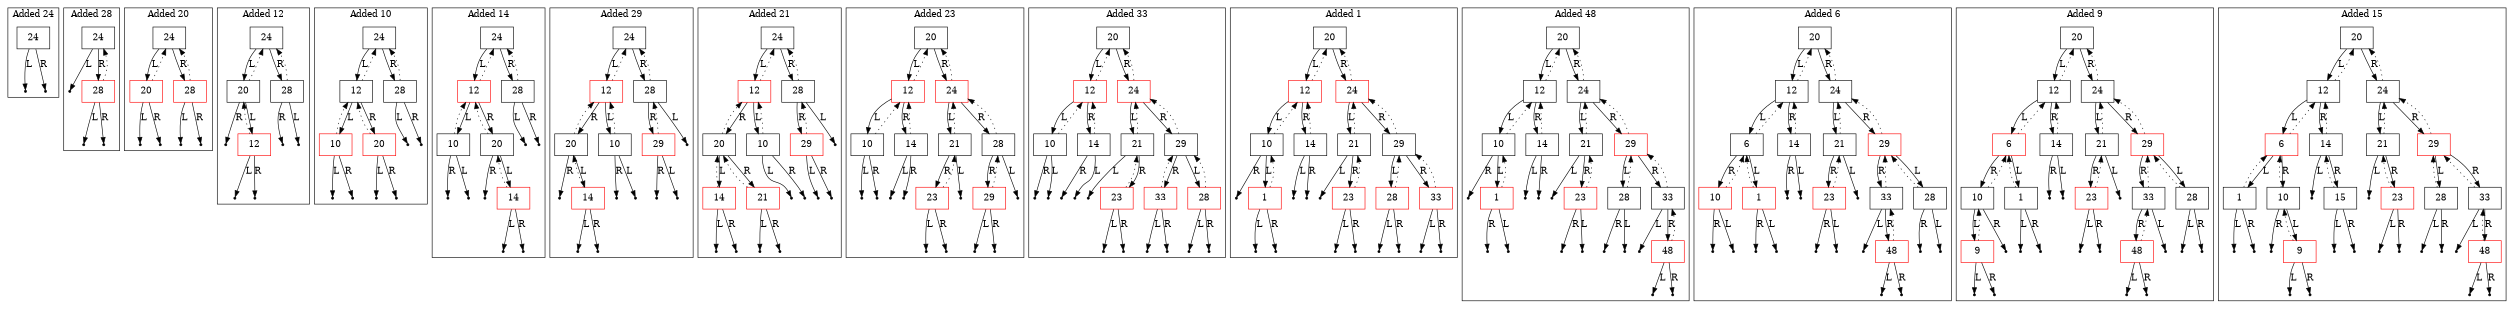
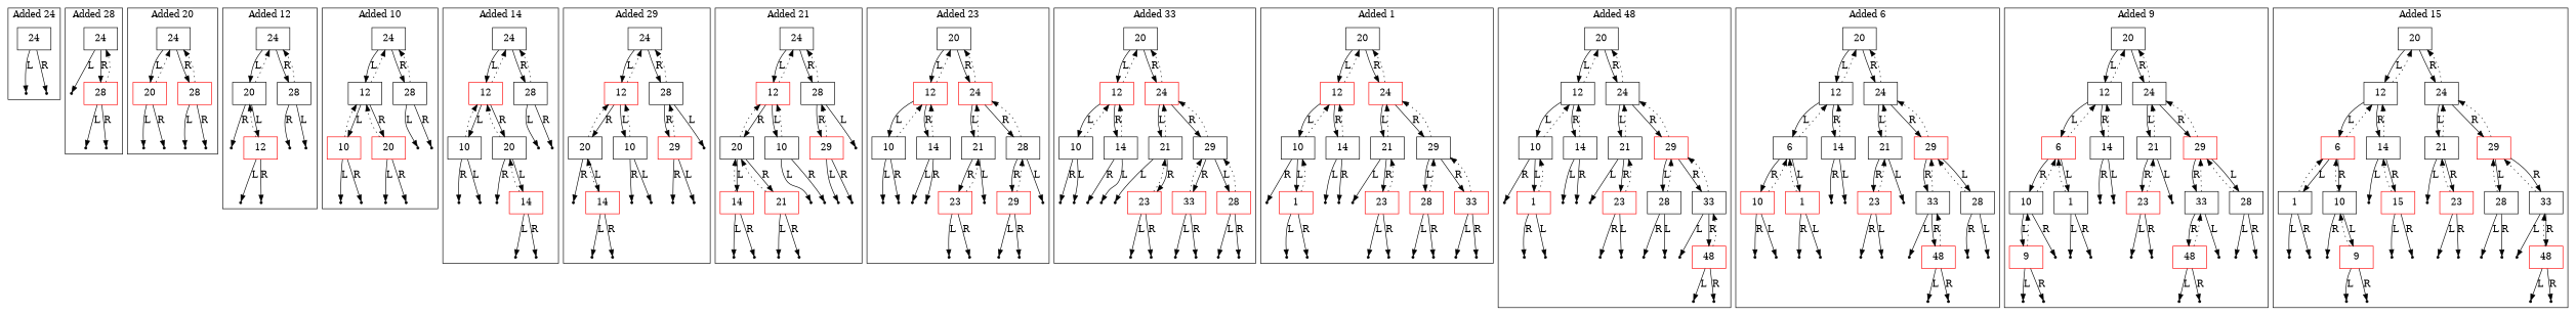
  digraph {
    node [color=black shape=point]
    n1 [label="{24}" shape=record]
    n2 [label=Null]
    n3 [label=Null]
    n4 [label="{24}" shape=record]
    n5 [label=Null]
    n6 [color=red label="{28}" shape=record]
    n7 [label=Null]
    n8 [label=Null]
    n9 [label="{24}" shape=record]
    n10 [color=red label="{20}" shape=record]
    n11 [color=red label="{28}" shape=record]
    n12 [label=Null]
    n13 [label=Null]
    n14 [label=Null]
    n15 [label=Null]
    n16 [label="{24}" shape=record]
    n17 [label="{20}" shape=record]
    n18 [label="{28}" shape=record]
    n19 [label=Null]
    n20 [color=red label="{12}" shape=record]
    n21 [label=Null]
    n22 [label=Null]
    n23 [label=Null]
    n24 [label=Null]
    n25 [label="{24}" shape=record]
    n26 [label="{12}" shape=record]
    n27 [label="{28}" shape=record]
    n28 [color=red label="{10}" shape=record]
    n29 [color=red label="{20}" shape=record]
    n30 [label=Null]
    n31 [label=Null]
    n32 [label=Null]
    n33 [label=Null]
    n34 [label=Null]
    n35 [label=Null]
    n36 [label="{24}" shape=record]
    n37 [color=red label="{12}" shape=record]
    n38 [label="{28}" shape=record]
    n39 [label="{10}" shape=record]
    n40 [label="{20}" shape=record]
    n41 [label=Null]
    n42 [label=Null]
    n43 [label=Null]
    n44 [color=red label="{14}" shape=record]
    n45 [label=Null]
    n46 [label=Null]
    n47 [label=Null]
    n48 [label=Null]
    n49 [label="{24}" shape=record]
    n50 [color=red label="{12}" shape=record]
    n51 [label="{28}" shape=record]
    n52 [label="{10}" shape=record]
    n53 [label="{20}" shape=record]
    n54 [label=Null]
    n55 [label=Null]
    n56 [label=Null]
    n57 [color=red label="{14}" shape=record]
    n58 [label=Null]
    n59 [label=Null]
    n60 [label=Null]
    n61 [color=red label="{29}" shape=record]
    n62 [label=Null]
    n63 [label=Null]
    n64 [label="{24}" shape=record]
    n65 [color=red label="{12}" shape=record]
    n66 [label="{28}" shape=record]
    n67 [label="{10}" shape=record]
    n68 [label="{20}" shape=record]
    n69 [label=Null]
    n70 [label=Null]
    n71 [color=red label="{14}" shape=record]
    n72 [color=red label="{21}" shape=record]
    n73 [label=Null]
    n74 [label=Null]
    n75 [label=Null]
    n76 [label=Null]
    n77 [label=Null]
    n78 [color=red label="{29}" shape=record]
    n79 [label=Null]
    n80 [label=Null]
    n81 [label="{20}" shape=record]
    n82 [color=red label="{12}" shape=record]
    n83 [color=red label="{24}" shape=record]
    n84 [label="{10}" shape=record]
    n85 [label="{14}" shape=record]
    n86 [label=Null]
    n87 [label=Null]
    n88 [label=Null]
    n89 [label=Null]
    n90 [label="{21}" shape=record]
    n91 [label="{28}" shape=record]
    n92 [label=Null]
    n93 [color=red label="{23}" shape=record]
    n94 [label=Null]
    n95 [label=Null]
    n96 [label=Null]
    n97 [color=red label="{29}" shape=record]
    n98 [label=Null]
    n99 [label=Null]
    n100 [label="{20}" shape=record]
    n101 [color=red label="{12}" shape=record]
    n102 [color=red label="{24}" shape=record]
    n103 [label="{10}" shape=record]
    n104 [label="{14}" shape=record]
    n105 [label=Null]
    n106 [label=Null]
    n107 [label=Null]
    n108 [label=Null]
    n109 [label="{21}" shape=record]
    n110 [label="{29}" shape=record]
    n111 [label=Null]
    n112 [color=red label="{23}" shape=record]
    n113 [label=Null]
    n114 [label=Null]
    n115 [color=red label="{28}" shape=record]
    n116 [color=red label="{33}" shape=record]
    n117 [label=Null]
    n118 [label=Null]
    n119 [label=Null]
    n120 [label=Null]
    n121 [label="{20}" shape=record]
    n122 [color=red label="{12}" shape=record]
    n123 [color=red label="{24}" shape=record]
    n124 [label="{10}" shape=record]
    n125 [label="{14}" shape=record]
    n126 [label=Null]
    n127 [color=red label="{1}" shape=record]
    n128 [label=Null]
    n129 [label=Null]
    n130 [label=Null]
    n131 [label=Null]
    n132 [label="{21}" shape=record]
    n133 [label="{29}" shape=record]
    n134 [label=Null]
    n135 [color=red label="{23}" shape=record]
    n136 [label=Null]
    n137 [label=Null]
    n138 [color=red label="{28}" shape=record]
    n139 [color=red label="{33}" shape=record]
    n140 [label=Null]
    n141 [label=Null]
    n142 [label=Null]
    n143 [label=Null]
    n144 [label="{20}" shape=record]
    n145 [label="{12}" shape=record]
    n146 [label="{24}" shape=record]
    n147 [label="{10}" shape=record]
    n148 [label="{14}" shape=record]
    n149 [label=Null]
    n150 [color=red label="{1}" shape=record]
    n151 [label=Null]
    n152 [label=Null]
    n153 [label=Null]
    n154 [label=Null]
    n155 [label="{21}" shape=record]
    n156 [color=red label="{29}" shape=record]
    n157 [label=Null]
    n158 [color=red label="{23}" shape=record]
    n159 [label=Null]
    n160 [label=Null]
    n161 [label="{28}" shape=record]
    n162 [label="{33}" shape=record]
    n163 [label=Null]
    n164 [label=Null]
    n165 [label=Null]
    n166 [color=red label="{48}" shape=record]
    n167 [label=Null]
    n168 [label=Null]
    n169 [label="{20}" shape=record]
    n170 [label="{12}" shape=record]
    n171 [label="{24}" shape=record]
    n172 [label="{6}" shape=record]
    n173 [label="{14}" shape=record]
    n174 [color=red label="{1}" shape=record]
    n175 [color=red label="{10}" shape=record]
    n176 [label=Null]
    n177 [label=Null]
    n178 [label=Null]
    n179 [label=Null]
    n180 [label=Null]
    n181 [label=Null]
    n182 [label="{21}" shape=record]
    n183 [color=red label="{29}" shape=record]
    n184 [label=Null]
    n185 [color=red label="{23}" shape=record]
    n186 [label=Null]
    n187 [label=Null]
    n188 [label="{28}" shape=record]
    n189 [label="{33}" shape=record]
    n190 [label=Null]
    n191 [label=Null]
    n192 [label=Null]
    n193 [color=red label="{48}" shape=record]
    n194 [label=Null]
    n195 [label=Null]
    n196 [label="{20}" shape=record]
    n197 [label="{12}" shape=record]
    n198 [label="{24}" shape=record]
    n199 [color=red label="{6}" shape=record]
    n200 [label="{14}" shape=record]
    n201 [label="{1}" shape=record]
    n202 [label="{10}" shape=record]
    n203 [label=Null]
    n204 [label=Null]
    n205 [label=Null]
    n206 [color=red label="{9}" shape=record]
    n207 [label=Null]
    n208 [label=Null]
    n209 [label=Null]
    n210 [label=Null]
    n211 [label="{21}" shape=record]
    n212 [color=red label="{29}" shape=record]
    n213 [label=Null]
    n214 [color=red label="{23}" shape=record]
    n215 [label=Null]
    n216 [label=Null]
    n217 [label="{28}" shape=record]
    n218 [label="{33}" shape=record]
    n219 [label=Null]
    n220 [label=Null]
    n221 [label=Null]
    n222 [color=red label="{48}" shape=record]
    n223 [label=Null]
    n224 [label=Null]
    n225 [label="{20}" shape=record]
    n226 [label="{12}" shape=record]
    n227 [label="{24}" shape=record]
    n228 [color=red label="{6}" shape=record]
    n229 [label="{14}" shape=record]
    n230 [label="{1}" shape=record]
    n231 [label="{10}" shape=record]
    n232 [label=Null]
    n233 [label=Null]
    n234 [label=Null]
    n235 [color=red label="{9}" shape=record]
    n236 [label=Null]
    n237 [label=Null]
    n238 [label=Null]
-   n239 [label="{15}" shape=record]
+   n239 [color=red label="{15}" shape=record]
    n240 [label=Null]
    n241 [label=Null]
    n242 [label="{21}" shape=record]
    n243 [color=red label="{29}" shape=record]
    n244 [label=Null]
    n245 [color=red label="{23}" shape=record]
    n246 [label=Null]
    n247 [label=Null]
    n248 [label="{28}" shape=record]
    n249 [label="{33}" shape=record]
    n250 [label=Null]
    n251 [label=Null]
    n252 [label=Null]
    n253 [color=red label="{48}" shape=record]
    n254 [label=Null]
    n255 [label=Null]
    subgraph cluster_1 {
      label="Added 24"
      n1
      n2
      n3
    }
    subgraph cluster_2 {
      label="Added 28"
      n4
      n5
      n6
      n7
      n8
    }
    subgraph cluster_3 {
      label="Added 20"
      n9
      n10
      n11
      n12
      n13
      n14
      n15
    }
    subgraph cluster_4 {
      label="Added 12"
      n16
      n17
      n18
      n19
      n20
      n21
      n22
      n23
      n24
    }
    subgraph cluster_5 {
      label="Added 10"
      n25
      n26
      n27
      n28
      n29
      n30
      n31
      n32
      n33
      n34
      n35
    }
    subgraph cluster_6 {
      label="Added 14"
      n36
      n37
      n38
      n39
      n40
      n41
      n42
      n43
      n44
      n45
      n46
      n47
      n48
    }
    subgraph cluster_7 {
      label="Added 29"
      n49
      n50
      n51
      n52
      n53
      n54
      n55
      n56
      n57
      n58
      n59
      n60
      n61
      n62
      n63
    }
    subgraph cluster_8 {
      label="Added 21"
      n64
      n65
      n66
      n67
      n68
      n69
      n70
      n71
      n72
      n73
      n74
      n75
      n76
      n77
      n78
      n79
      n80
    }
    subgraph cluster_9 {
      label="Added 23"
      n81
      n82
      n83
      n84
      n85
      n86
      n87
      n88
      n89
      n90
      n91
      n92
      n93
      n94
      n95
      n96
      n97
      n98
      n99
    }
    subgraph cluster_10 {
      label="Added 33"
      n100
      n101
      n102
      n103
      n104
      n105
      n106
      n107
      n108
      n109
      n110
      n111
      n112
      n113
      n114
      n115
      n116
      n117
      n118
      n119
      n120
    }
    subgraph cluster_11 {
      label="Added 1"
      n121
      n122
      n123
      n124
      n125
      n126
      n127
      n128
      n129
      n130
      n131
      n132
      n133
      n134
      n135
      n136
      n137
      n138
      n139
      n140
      n141
      n142
      n143
    }
    subgraph cluster_12 {
      label="Added 48"
      n144
      n145
      n146
      n147
      n148
      n149
      n150
      n151
      n152
      n153
      n154
      n155
      n156
      n157
      n158
      n159
      n160
      n161
      n162
      n163
      n164
      n165
      n166
      n167
      n168
    }
    subgraph cluster_13 {
      label="Added 6"
      n169
      n170
      n171
      n172
      n173
      n174
      n175
      n176
      n177
      n178
      n179
      n180
      n181
      n182
      n183
      n184
      n185
      n186
      n187
      n188
      n189
      n190
      n191
      n192
      n193
      n194
      n195
    }
    subgraph cluster_14 {
      label="Added 9"
      n196
      n197
      n198
      n199
      n200
      n201
      n202
      n203
      n204
      n205
      n206
      n207
      n208
      n209
      n210
      n211
      n212
      n213
      n214
      n215
      n216
      n217
      n218
      n219
      n220
      n221
      n222
      n223
      n224
    }
    subgraph cluster_15 {
      label="Added 15"
      n225
      n226
      n227
      n228
      n229
      n230
      n231
      n232
      n233
      n234
      n235
      n236
      n237
      n238
      n239
      n240
      n241
      n242
      n243
      n244
      n245
      n246
      n247
      n248
      n249
      n250
      n251
      n252
      n253
      n254
      n255
    }
    n1 -> n2 [label=L]
    n1 -> n3 [label=R]
    n4 -> n5 [label=L]
    n4 -> n6 [label=R]
    n6 -> n4 [style=dotted]
    n6 -> n7 [label=L]
    n6 -> n8 [label=R]
    n9 -> n10 [label=L]
    n9 -> n11 [label=R]
    n10 -> n9 [style=dotted]
    n10 -> n12 [label=L]
    n10 -> n13 [label=R]
    n11 -> n9 [style=dotted]
    n11 -> n14 [label=L]
    n11 -> n15 [label=R]
    n16 -> n17 [label=L]
    n16 -> n18 [label=R]
    n17 -> n16 [style=dotted]
    n17 -> n19 [label=R]
    n17 -> n20 [label=L]
    n18 -> n16 [style=dotted]
    n18 -> n23 [label=L]
    n18 -> n24 [label=R]
    n20 -> n17 [style=dotted]
    n20 -> n21 [label=L]
    n20 -> n22 [label=R]
    n25 -> n26 [label=L]
    n25 -> n27 [label=R]
    n26 -> n25 [style=dotted]
    n26 -> n28 [label=L]
    n26 -> n29 [label=R]
    n27 -> n25 [style=dotted]
    n27 -> n34 [label=L]
    n27 -> n35 [label=R]
    n28 -> n26 [style=dotted]
    n28 -> n30 [label=L]
    n28 -> n31 [label=R]
    n29 -> n26 [style=dotted]
    n29 -> n32 [label=L]
    n29 -> n33 [label=R]
    n36 -> n37 [label=L]
    n36 -> n38 [label=R]
    n37 -> n36 [style=dotted]
    n37 -> n39 [label=L]
    n37 -> n40 [label=R]
    n38 -> n36 [style=dotted]
    n38 -> n47 [label=L]
    n38 -> n48 [label=R]
    n39 -> n37 [style=dotted]
    n39 -> n41 [label=L]
    n39 -> n42 [label=R]
    n40 -> n37 [style=dotted]
    n40 -> n43 [label=R]
    n40 -> n44 [label=L]
    n44 -> n40 [style=dotted]
    n44 -> n45 [label=L]
    n44 -> n46 [label=R]
    n49 -> n50 [label=L]
    n49 -> n51 [label=R]
    n50 -> n49 [style=dotted]
    n50 -> n52 [label=L]
    n50 -> n53 [label=R]
    n51 -> n49 [style=dotted]
    n51 -> n60 [label=L]
    n51 -> n61 [label=R]
    n52 -> n50 [style=dotted]
    n52 -> n54 [label=L]
    n52 -> n55 [label=R]
    n53 -> n50 [style=dotted]
    n53 -> n56 [label=R]
    n53 -> n57 [label=L]
    n57 -> n53 [style=dotted]
    n57 -> n58 [label=L]
    n57 -> n59 [label=R]
    n61 -> n51 [style=dotted]
    n61 -> n62 [label=L]
    n61 -> n63 [label=R]
    n64 -> n65 [label=L]
    n64 -> n66 [label=R]
    n65 -> n64 [style=dotted]
    n65 -> n67 [label=L]
    n65 -> n68 [label=R]
    n66 -> n64 [style=dotted]
    n66 -> n77 [label=L]
    n66 -> n78 [label=R]
    n67 -> n65 [style=dotted]
    n67 -> n69 [label=L]
    n67 -> n70 [label=R]
    n68 -> n65 [style=dotted]
    n68 -> n71 [label=L]
    n68 -> n72 [label=R]
    n71 -> n68 [style=dotted]
    n71 -> n73 [label=L]
    n71 -> n74 [label=R]
    n72 -> n68 [style=dotted]
    n72 -> n75 [label=L]
    n72 -> n76 [label=R]
    n78 -> n66 [style=dotted]
    n78 -> n79 [label=L]
    n78 -> n80 [label=R]
    n81 -> n82 [label=L]
    n81 -> n83 [label=R]
    n82 -> n81 [style=dotted]
    n82 -> n84 [label=L]
    n82 -> n85 [label=R]
    n83 -> n81 [style=dotted]
    n83 -> n90 [label=L]
    n83 -> n91 [label=R]
    n84 -> n82 [style=dotted]
    n84 -> n86 [label=L]
    n84 -> n87 [label=R]
    n85 -> n82 [style=dotted]
    n85 -> n88 [label=L]
    n85 -> n89 [label=R]
    n90 -> n83 [style=dotted]
    n90 -> n92 [label=L]
    n90 -> n93 [label=R]
    n91 -> n83 [style=dotted]
    n91 -> n96 [label=L]
    n91 -> n97 [label=R]
    n93 -> n90 [style=dotted]
    n93 -> n94 [label=L]
    n93 -> n95 [label=R]
    n97 -> n91 [style=dotted]
    n97 -> n98 [label=L]
    n97 -> n99 [label=R]
    n100 -> n101 [label=L]
    n100 -> n102 [label=R]
    n101 -> n100 [style=dotted]
    n101 -> n103 [label=L]
    n101 -> n104 [label=R]
    n102 -> n100 [style=dotted]
    n102 -> n109 [label=L]
    n102 -> n110 [label=R]
    n103 -> n101 [style=dotted]
    n103 -> n105 [label=L]
    n103 -> n106 [label=R]
    n104 -> n101 [style=dotted]
    n104 -> n107 [label=L]
    n104 -> n108 [label=R]
    n109 -> n102 [style=dotted]
    n109 -> n111 [label=L]
    n109 -> n112 [label=R]
    n110 -> n102 [style=dotted]
    n110 -> n115 [label=L]
    n110 -> n116 [label=R]
    n112 -> n109 [style=dotted]
    n112 -> n113 [label=L]
    n112 -> n114 [label=R]
    n115 -> n110 [style=dotted]
    n115 -> n117 [label=L]
    n115 -> n118 [label=R]
    n116 -> n110 [style=dotted]
    n116 -> n119 [label=L]
    n116 -> n120 [label=R]
    n121 -> n122 [label=L]
    n121 -> n123 [label=R]
    n122 -> n121 [style=dotted]
    n122 -> n124 [label=L]
    n122 -> n125 [label=R]
    n123 -> n121 [style=dotted]
    n123 -> n132 [label=L]
    n123 -> n133 [label=R]
    n124 -> n122 [style=dotted]
    n124 -> n126 [label=R]
    n124 -> n127 [label=L]
    n125 -> n122 [style=dotted]
    n125 -> n130 [label=L]
    n125 -> n131 [label=R]
    n127 -> n124 [style=dotted]
    n127 -> n128 [label=L]
    n127 -> n129 [label=R]
    n132 -> n123 [style=dotted]
    n132 -> n134 [label=L]
    n132 -> n135 [label=R]
    n133 -> n123 [style=dotted]
    n133 -> n138 [label=L]
    n133 -> n139 [label=R]
    n135 -> n132 [style=dotted]
    n135 -> n136 [label=L]
    n135 -> n137 [label=R]
    n138 -> n133 [style=dotted]
    n138 -> n140 [label=L]
    n138 -> n141 [label=R]
    n139 -> n133 [style=dotted]
    n139 -> n142 [label=L]
    n139 -> n143 [label=R]
    n144 -> n145 [label=L]
    n144 -> n146 [label=R]
    n145 -> n144 [style=dotted]
    n145 -> n147 [label=L]
    n145 -> n148 [label=R]
    n146 -> n144 [style=dotted]
    n146 -> n155 [label=L]
    n146 -> n156 [label=R]
    n147 -> n145 [style=dotted]
    n147 -> n149 [label=R]
    n147 -> n150 [label=L]
    n148 -> n145 [style=dotted]
    n148 -> n153 [label=L]
    n148 -> n154 [label=R]
    n150 -> n147 [style=dotted]
    n150 -> n151 [label=L]
    n150 -> n152 [label=R]
    n155 -> n146 [style=dotted]
    n155 -> n157 [label=L]
    n155 -> n158 [label=R]
    n156 -> n146 [style=dotted]
    n156 -> n161 [label=L]
    n156 -> n162 [label=R]
    n158 -> n155 [style=dotted]
    n158 -> n159 [label=L]
    n158 -> n160 [label=R]
    n161 -> n156 [style=dotted]
    n161 -> n163 [label=L]
    n161 -> n164 [label=R]
    n162 -> n156 [style=dotted]
    n162 -> n165 [label=L]
    n162 -> n166 [label=R]
    n166 -> n162 [style=dotted]
    n166 -> n167 [label=L]
    n166 -> n168 [label=R]
    n169 -> n170 [label=L]
    n169 -> n171 [label=R]
    n170 -> n169 [style=dotted]
    n170 -> n172 [label=L]
    n170 -> n173 [label=R]
    n171 -> n169 [style=dotted]
    n171 -> n182 [label=L]
    n171 -> n183 [label=R]
    n172 -> n170 [style=dotted]
    n172 -> n174 [label=L]
    n172 -> n175 [label=R]
    n173 -> n170 [style=dotted]
    n173 -> n180 [label=L]
    n173 -> n181 [label=R]
    n174 -> n172 [style=dotted]
    n174 -> n176 [label=L]
    n174 -> n177 [label=R]
    n175 -> n172 [style=dotted]
    n175 -> n178 [label=L]
    n175 -> n179 [label=R]
    n182 -> n171 [style=dotted]
    n182 -> n184 [label=L]
    n182 -> n185 [label=R]
    n183 -> n171 [style=dotted]
    n183 -> n188 [label=L]
    n183 -> n189 [label=R]
    n185 -> n182 [style=dotted]
    n185 -> n186 [label=L]
    n185 -> n187 [label=R]
    n188 -> n183 [style=dotted]
    n188 -> n190 [label=L]
    n188 -> n191 [label=R]
    n189 -> n183 [style=dotted]
    n189 -> n192 [label=L]
    n189 -> n193 [label=R]
    n193 -> n189 [style=dotted]
    n193 -> n194 [label=L]
    n193 -> n195 [label=R]
    n196 -> n197 [label=L]
    n196 -> n198 [label=R]
    n197 -> n196 [style=dotted]
    n197 -> n199 [label=L]
    n197 -> n200 [label=R]
    n198 -> n196 [style=dotted]
    n198 -> n211 [label=L]
    n198 -> n212 [label=R]
    n199 -> n197 [style=dotted]
    n199 -> n201 [label=L]
    n199 -> n202 [label=R]
    n200 -> n197 [style=dotted]
    n200 -> n209 [label=L]
    n200 -> n210 [label=R]
    n201 -> n199 [style=dotted]
    n201 -> n203 [label=L]
    n201 -> n204 [label=R]
    n202 -> n199 [style=dotted]
    n202 -> n205 [label=R]
    n202 -> n206 [label=L]
    n206 -> n202 [style=dotted]
    n206 -> n207 [label=L]
    n206 -> n208 [label=R]
    n211 -> n198 [style=dotted]
    n211 -> n213 [label=L]
    n211 -> n214 [label=R]
    n212 -> n198 [style=dotted]
    n212 -> n217 [label=L]
    n212 -> n218 [label=R]
    n214 -> n211 [style=dotted]
    n214 -> n215 [label=L]
    n214 -> n216 [label=R]
    n217 -> n212 [style=dotted]
    n217 -> n219 [label=L]
    n217 -> n220 [label=R]
    n218 -> n212 [style=dotted]
    n218 -> n221 [label=L]
    n218 -> n222 [label=R]
    n222 -> n218 [style=dotted]
    n222 -> n223 [label=L]
    n222 -> n224 [label=R]
    n225 -> n226 [label=L]
    n225 -> n227 [label=R]
    n226 -> n225 [style=dotted]
    n226 -> n228 [label=L]
    n226 -> n229 [label=R]
    n227 -> n225 [style=dotted]
    n227 -> n242 [label=L]
    n227 -> n243 [label=R]
    n228 -> n226 [style=dotted]
    n228 -> n230 [label=L]
    n228 -> n231 [label=R]
    n229 -> n226 [style=dotted]
    n229 -> n238 [label=L]
    n229 -> n239 [label=R]
    n230 -> n228 [style=dotted]
    n230 -> n232 [label=L]
    n230 -> n233 [label=R]
    n231 -> n228 [style=dotted]
    n231 -> n234 [label=R]
    n231 -> n235 [label=L]
    n235 -> n231 [style=dotted]
    n235 -> n236 [label=L]
    n235 -> n237 [label=R]
    n239 -> n229 [style=dotted]
    n239 -> n240 [label=L]
    n239 -> n241 [label=R]
    n242 -> n227 [style=dotted]
    n242 -> n244 [label=L]
    n242 -> n245 [label=R]
    n243 -> n227 [style=dotted]
    n243 -> n248 [label=L]
    n243 -> n249 [label=R]
    n245 -> n242 [style=dotted]
    n245 -> n246 [label=L]
    n245 -> n247 [label=R]
    n248 -> n243 [style=dotted]
    n248 -> n250 [label=L]
    n248 -> n251 [label=R]
    n249 -> n243 [style=dotted]
    n249 -> n252 [label=L]
    n249 -> n253 [label=R]
    n253 -> n249 [style=dotted]
    n253 -> n254 [label=L]
    n253 -> n255 [label=R]
  }
